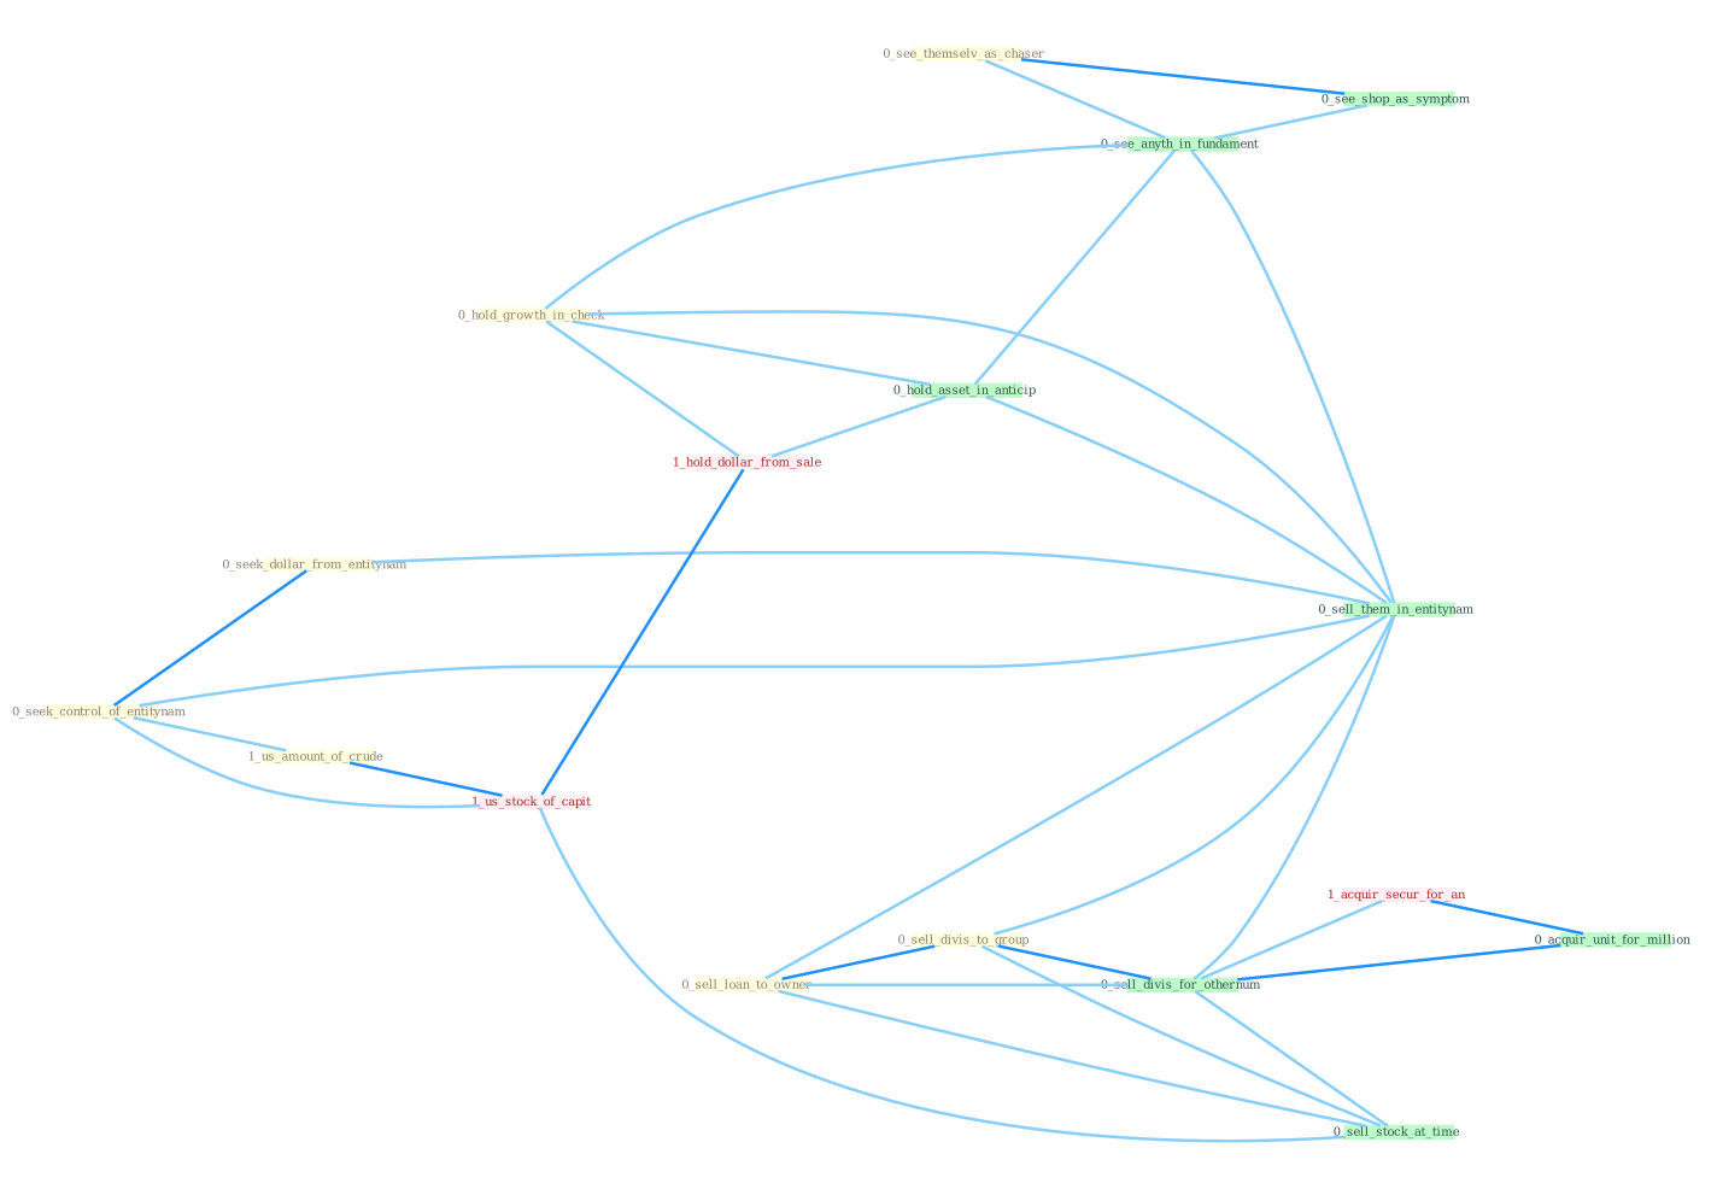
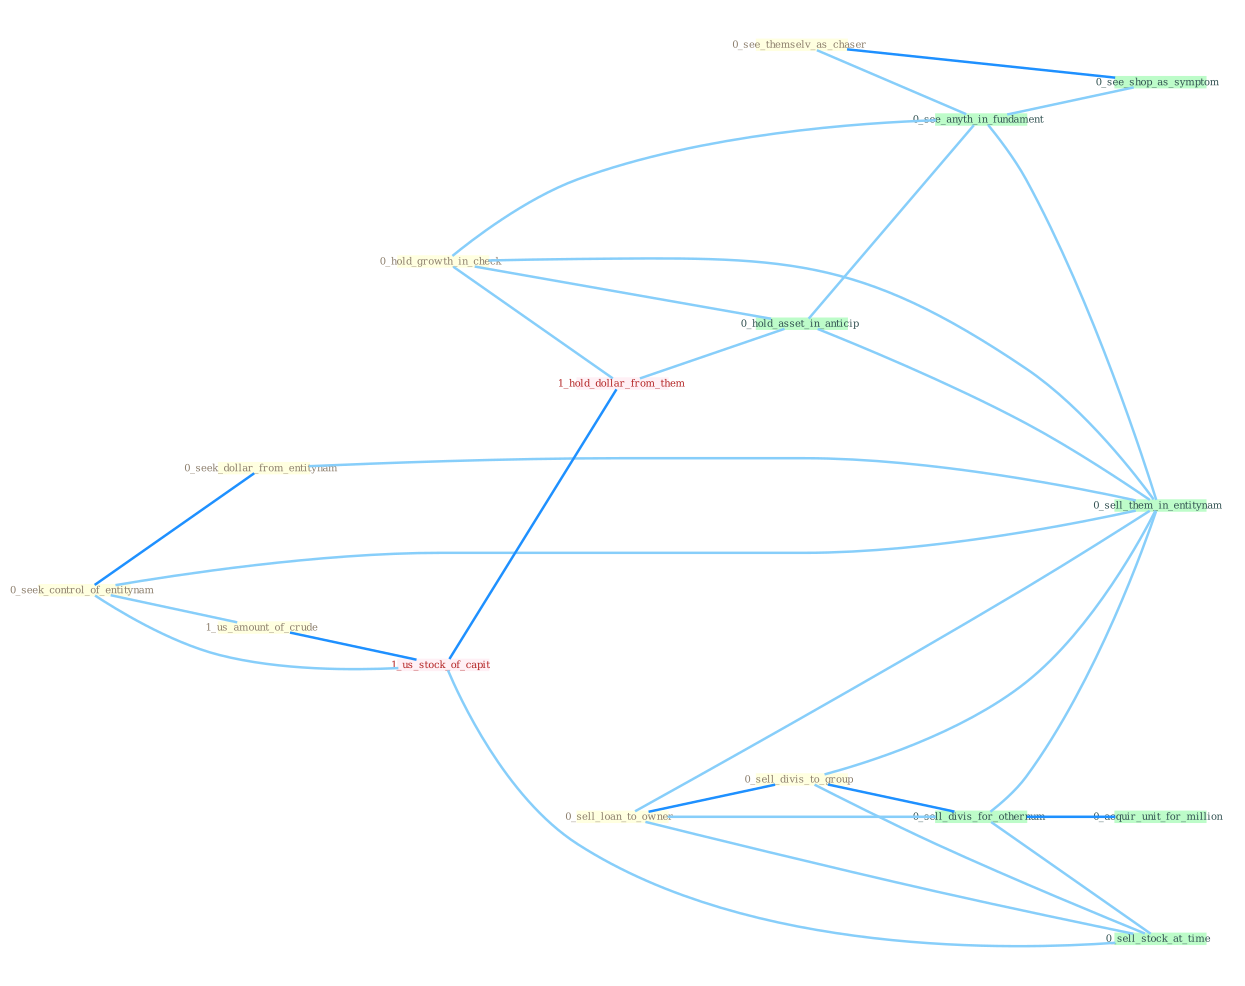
  graph {
    rankdir=LR
    node [color="#ffffe0" fixedsize=true fontcolor="#8b7d6b" fontsize=4 shape=polygon style=filled]
    edge [color="#87cefa" w=1]
    "0_hold_growth_in_check " [height=.06 width=.5]
    "0_sell_loan_to_owner " [height=.06 width=.5]
    "0_sell_divis_to_group " [height=.06 width=.5]
    "0_seek_control_of_entitynam " [height=.06 width=.5]
    "1_us_amount_of_crude " [height=.06 width=.5]
    "0_see_themselv_as_chaser " [height=.06 width=.5]
    "0_seek_dollar_from_entitynam " [height=.06 width=.5]
-   "1_acquir_secur_for_an " [color="#fff0f5" fontcolor="#b22222" height=.06 width=.5]
    "1_us_stock_of_capit " [color="#fff0f5" fontcolor="#b22222" height=.06 width=.5]
-   "1_hold_dollar_from_sale " [color="#fff0f5" fontcolor="#b22222" height=.06 width=.5]
+   "1_hold_dollar_from_sale " [color="#fff0f5" fontcolor="#b22222" height=.06 width=.5 label="1_hold_dollar_from_them"]
    "0_hold_asset_in_anticip " [color="#BDFCC9" fontcolor="#2f4f4f" height=.06 width=.5]
    "0_see_anyth_in_fundament " [color="#BDFCC9" fontcolor="#2f4f4f" height=.06 width=.5]
    "0_sell_them_in_entitynam " [color="#BDFCC9" fontcolor="#2f4f4f" height=.06 width=.5]
    "0_sell_divis_for_othernum " [color="#BDFCC9" fontcolor="#2f4f4f" height=.06 width=.5]
    "0_sell_stock_at_time " [color="#BDFCC9" fontcolor="#2f4f4f" height=.06 width=.5]
    "0_see_shop_as_symptom " [color="#BDFCC9" fontcolor="#2f4f4f" height=.06 width=.5]
    "0_acquir_unit_for_million " [color="#BDFCC9" fontcolor="#2f4f4f" height=.06 width=.5]
    subgraph sub_1 {
      "0_hold_growth_in_check "
      "0_sell_loan_to_owner "
      "0_sell_divis_to_group "
      "0_seek_control_of_entitynam "
      "1_us_amount_of_crude "
      "0_see_themselv_as_chaser "
      "0_seek_dollar_from_entitynam "
    }
    subgraph sub_2 {
-     "1_acquir_secur_for_an "
      "1_us_stock_of_capit "
      "1_hold_dollar_from_sale "
    }
    "0_hold_growth_in_check " -- "1_hold_dollar_from_sale "
    "0_hold_growth_in_check " -- "0_hold_asset_in_anticip " [w=2]
    "0_hold_growth_in_check " -- "0_see_anyth_in_fundament "
    "0_hold_growth_in_check " -- "0_sell_them_in_entitynam "
    "0_sell_loan_to_owner " -- "0_sell_divis_to_group " [color="#1e90ff" w=2]
    "0_sell_loan_to_owner " -- "0_sell_them_in_entitynam "
    "0_sell_loan_to_owner " -- "0_sell_divis_for_othernum "
    "0_sell_loan_to_owner " -- "0_sell_stock_at_time "
    "0_sell_divis_to_group " -- "0_sell_them_in_entitynam "
    "0_sell_divis_to_group " -- "0_sell_divis_for_othernum " [color="#1e90ff" w=2]
    "0_sell_divis_to_group " -- "0_sell_stock_at_time "
    "0_seek_control_of_entitynam " -- "1_us_amount_of_crude "
    "0_seek_control_of_entitynam " -- "0_seek_dollar_from_entitynam " [color="#1e90ff" w=2]
    "0_seek_control_of_entitynam " -- "1_us_stock_of_capit "
    "0_seek_control_of_entitynam " -- "0_sell_them_in_entitynam "
    "1_us_amount_of_crude " -- "1_us_stock_of_capit " [color="#1e90ff" w=2]
    "0_see_themselv_as_chaser " -- "0_see_anyth_in_fundament "
    "0_see_themselv_as_chaser " -- "0_see_shop_as_symptom " [color="#1e90ff" w=2]
    "0_seek_dollar_from_entitynam " -- "0_sell_them_in_entitynam "
-   "1_acquir_secur_for_an " -- "0_acquir_unit_for_million " [color="#1e90ff" w=2]
    "1_us_stock_of_capit " -- "1_hold_dollar_from_sale " [color="#1e90ff" w=2]
    "1_us_stock_of_capit " -- "0_sell_stock_at_time "
    "1_hold_dollar_from_sale " -- "0_hold_asset_in_anticip "
    "0_hold_asset_in_anticip " -- "0_see_anyth_in_fundament "
    "0_hold_asset_in_anticip " -- "0_sell_them_in_entitynam "
    "0_see_anyth_in_fundament " -- "0_sell_them_in_entitynam "
    "0_see_anyth_in_fundament " -- "0_see_shop_as_symptom "
-   "0_sell_divis_for_othernum " -- "1_acquir_secur_for_an "
    "0_sell_divis_for_othernum " -- "0_sell_them_in_entitynam "
    "0_sell_divis_for_othernum " -- "0_sell_stock_at_time "
    "0_sell_divis_for_othernum " -- "0_acquir_unit_for_million " [color="#1e90ff"]
  }
